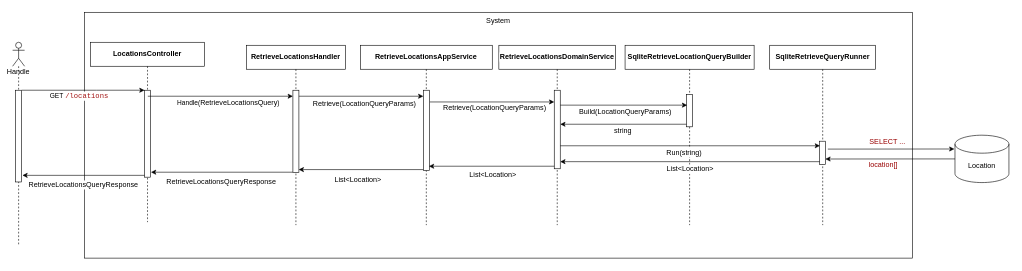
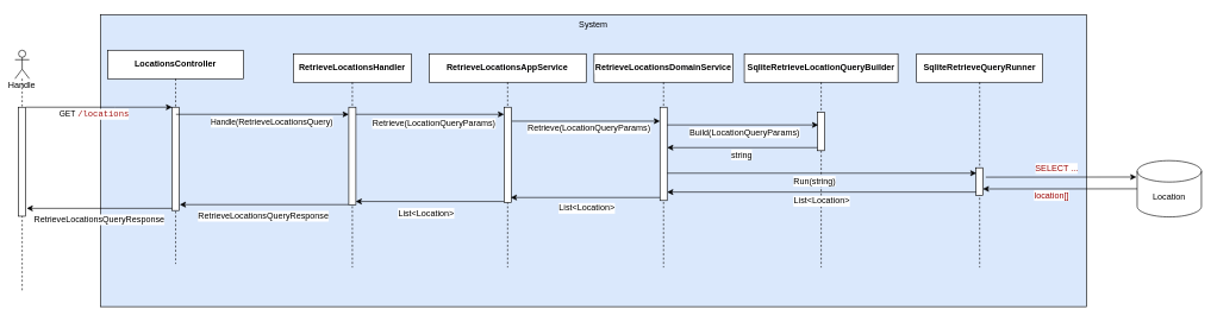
  <mxCell id="0" />
  <mxCell id="1" parent="0" />
- <mxCell id="2" value="System" style="rounded=0;whiteSpace=wrap;html=1;align=center;verticalAlign=top;" parent="1" vertex="1"><mxGeometry x="140.25" y="20" width="1380.75" height="410" as="geometry" /></mxCell>
+ <mxCell id="2" value="System" style="rounded=0;whiteSpace=wrap;html=1;align=center;verticalAlign=top;fillColor=#dae8fc;" parent="1" vertex="1"><mxGeometry x="140.25" y="20" width="1380.75" height="410" as="geometry" /></mxCell>
  <mxCell id="3" value="&lt;span style=&quot;font-weight: 700&quot;&gt;RetrieveLocationsHandler&lt;/span&gt;" style="shape=umlLifeline;perimeter=lifelinePerimeter;whiteSpace=wrap;html=1;container=1;collapsible=0;recursiveResize=0;outlineConnect=0;align=center;" parent="1" vertex="1"><mxGeometry x="410.25" y="75" width="165" height="300" as="geometry" /></mxCell>
  <mxCell id="4" value="" style="html=1;points=[];perimeter=orthogonalPerimeter;align=center;" parent="1" vertex="1"><mxGeometry x="487.75" y="150" width="10" height="137" as="geometry" /></mxCell>
  <mxCell id="5" value="Handle" style="shape=umlLifeline;participant=umlActor;perimeter=lifelinePerimeter;whiteSpace=wrap;html=1;container=1;collapsible=0;recursiveResize=0;verticalAlign=top;spacingTop=36;outlineConnect=0;align=center;" parent="1" vertex="1"><mxGeometry x="20.25" y="70" width="20" height="340" as="geometry" /></mxCell>
  <mxCell id="6" value="" style="html=1;points=[];perimeter=orthogonalPerimeter;align=center;" parent="5" vertex="1"><mxGeometry x="5" y="80" width="10" height="153" as="geometry" /></mxCell>
  <mxCell id="7" value="&lt;span style=&quot;font-weight: 700&quot;&gt;LocationsController&lt;/span&gt;" style="shape=umlLifeline;perimeter=lifelinePerimeter;whiteSpace=wrap;html=1;container=1;collapsible=0;recursiveResize=0;outlineConnect=0;align=center;" parent="1" vertex="1"><mxGeometry x="150.25" y="70" width="190" height="300" as="geometry" /></mxCell>
  <mxCell id="8" value="" style="html=1;points=[];perimeter=orthogonalPerimeter;align=center;" parent="7" vertex="1"><mxGeometry x="90" y="80" width="10" height="145" as="geometry" /></mxCell>
  <mxCell id="9" value="&lt;div style=&quot;background-color: rgb(255 , 255 , 254) ; font-family: &amp;#34;consolas&amp;#34; , &amp;#34;courier new&amp;#34; , monospace ; line-height: 16px&quot;&gt;&lt;span style=&quot;font-family: &amp;#34;helvetica&amp;#34; ; font-weight: 700 ; background-color: rgb(255 , 255 , 255)&quot;&gt;RetrieveLocationsAppService&lt;/span&gt;&lt;br&gt;&lt;/div&gt;" style="shape=umlLifeline;perimeter=lifelinePerimeter;whiteSpace=wrap;html=1;container=1;collapsible=0;recursiveResize=0;outlineConnect=0;align=center;" parent="1" vertex="1"><mxGeometry x="600.25" y="75" width="220" height="300" as="geometry" /></mxCell>
  <mxCell id="10" value="" style="html=1;points=[];perimeter=orthogonalPerimeter;align=center;" parent="9" vertex="1"><mxGeometry x="105" y="75" width="10" height="134" as="geometry" /></mxCell>
  <mxCell id="11" value="&lt;div style=&quot;background-color: rgb(255 , 255 , 254) ; font-family: &amp;#34;consolas&amp;#34; , &amp;#34;courier new&amp;#34; , monospace ; line-height: 16px&quot;&gt;&lt;span style=&quot;font-family: &amp;#34;helvetica&amp;#34; ; font-weight: 700 ; background-color: rgb(255 , 255 , 255)&quot;&gt;RetrieveLocationsDomainService&lt;/span&gt;&lt;br&gt;&lt;/div&gt;" style="shape=umlLifeline;perimeter=lifelinePerimeter;whiteSpace=wrap;html=1;container=1;collapsible=0;recursiveResize=0;outlineConnect=0;align=center;" parent="1" vertex="1"><mxGeometry x="831.25" y="75" width="194.75" height="300" as="geometry" /></mxCell>
  <mxCell id="12" value="" style="html=1;points=[];perimeter=orthogonalPerimeter;align=center;" parent="11" vertex="1"><mxGeometry x="92.38" y="75" width="10" height="131" as="geometry" /></mxCell>
  <mxCell id="13" style="edgeStyle=orthogonalEdgeStyle;rounded=0;orthogonalLoop=1;jettySize=auto;html=1;" parent="1" source="6" target="8" edge="1"><mxGeometry relative="1" as="geometry"><Array as="points"><mxPoint x="160.25" y="150" /><mxPoint x="160.25" y="150" /></Array></mxGeometry></mxCell>
  <mxCell id="14" value="GET&amp;nbsp;&lt;span style=&quot;color: rgb(163 , 21 , 21) ; background-color: rgb(255 , 255 , 254) ; font-family: &amp;#34;consolas&amp;#34; , &amp;#34;courier new&amp;#34; , monospace ; font-size: 12px&quot;&gt;/locations&lt;/span&gt;" style="edgeLabel;html=1;align=center;verticalAlign=middle;resizable=0;points=[];" parent="13" vertex="1" connectable="0"><mxGeometry x="-0.291" y="-1" relative="1" as="geometry"><mxPoint x="22.59" y="8.97" as="offset" /></mxGeometry></mxCell>
  <mxCell id="15" style="rounded=0;orthogonalLoop=1;jettySize=auto;html=1;" parent="1" edge="1"><mxGeometry relative="1" as="geometry"><mxPoint x="245.75" y="160.004" as="sourcePoint" /><mxPoint x="487.75" y="160.004" as="targetPoint" /></mxGeometry></mxCell>
  <mxCell id="16" value="Handle(&lt;span style=&quot;font-size: 12px&quot;&gt;RetrieveLocationsQuery&lt;/span&gt;)" style="edgeLabel;html=1;align=center;verticalAlign=middle;resizable=0;points=[];" parent="15" vertex="1" connectable="0"><mxGeometry x="-0.291" y="-1" relative="1" as="geometry"><mxPoint x="47.59" y="9.33" as="offset" /></mxGeometry></mxCell>
  <mxCell id="17" style="rounded=0;orthogonalLoop=1;jettySize=auto;html=1;" parent="1" target="10" edge="1"><mxGeometry relative="1" as="geometry"><mxPoint x="497.75" y="160.004" as="sourcePoint" /><mxPoint x="700.25" y="160" as="targetPoint" /></mxGeometry></mxCell>
  <mxCell id="18" value="&lt;span style=&quot;font-size: 12px ; text-align: left&quot;&gt;Retrieve&lt;/span&gt;&lt;span style=&quot;font-size: 12px ; text-align: left&quot;&gt;(&lt;/span&gt;&lt;span style=&quot;font-size: 12px&quot;&gt;LocationQueryParams&lt;/span&gt;&lt;span style=&quot;font-size: 12px ; text-align: left&quot;&gt;)&lt;/span&gt;" style="edgeLabel;html=1;align=center;verticalAlign=middle;resizable=0;points=[];" parent="17" vertex="1" connectable="0"><mxGeometry x="-0.291" y="-1" relative="1" as="geometry"><mxPoint x="35" y="11" as="offset" /></mxGeometry></mxCell>
  <mxCell id="19" style="rounded=0;orthogonalLoop=1;jettySize=auto;html=1;exitX=1.095;exitY=0.146;exitDx=0;exitDy=0;exitPerimeter=0;" parent="1" target="12" edge="1" source="10"><mxGeometry relative="1" as="geometry"><mxPoint x="720.25" y="170.004" as="sourcePoint" /><mxPoint x="910.25" y="171" as="targetPoint" /></mxGeometry></mxCell>
  <mxCell id="20" value="&lt;span style=&quot;font-size: 12px ; text-align: left&quot;&gt;Retrieve&lt;/span&gt;&lt;span style=&quot;font-size: 12px ; text-align: left&quot;&gt;(&lt;/span&gt;&lt;span style=&quot;font-size: 12px&quot;&gt;LocationQueryParams&lt;/span&gt;&lt;span style=&quot;font-size: 12px ; text-align: left&quot;&gt;)&lt;/span&gt;" style="edgeLabel;html=1;align=center;verticalAlign=middle;resizable=0;points=[];" parent="19" vertex="1" connectable="0"><mxGeometry x="-0.291" y="-1" relative="1" as="geometry"><mxPoint x="32.86" y="9.33" as="offset" /></mxGeometry></mxCell>
  <mxCell id="21" style="rounded=0;orthogonalLoop=1;jettySize=auto;html=1;entryX=1.135;entryY=0.928;entryDx=0;entryDy=0;entryPerimeter=0;" parent="1" source="8" edge="1" target="6"><mxGeometry relative="1" as="geometry"><mxPoint x="80.25" y="224.579" as="sourcePoint" /><mxPoint x="30.25" y="224.58" as="targetPoint" /></mxGeometry></mxCell>
  <mxCell id="22" value="&lt;span style=&quot;font-size: 12px&quot;&gt;RetrieveLocationsQueryResponse&lt;/span&gt;" style="edgeLabel;html=1;align=center;verticalAlign=middle;resizable=0;points=[];" parent="21" vertex="1" connectable="0"><mxGeometry x="-0.291" y="-1" relative="1" as="geometry"><mxPoint x="-31" y="17" as="offset" /></mxGeometry></mxCell>
  <mxCell id="23" style="rounded=0;orthogonalLoop=1;jettySize=auto;html=1;entryX=1.075;entryY=0.943;entryDx=0;entryDy=0;entryPerimeter=0;" parent="1" target="8" edge="1" source="4"><mxGeometry relative="1" as="geometry"><mxPoint x="488.81" y="221.4" as="sourcePoint" /><mxPoint x="250.25" y="220" as="targetPoint" /></mxGeometry></mxCell>
  <mxCell id="24" value="&lt;span style=&quot;font-size: 12px&quot;&gt;RetrieveLocationsQueryResponse&lt;/span&gt;" style="edgeLabel;html=1;align=center;verticalAlign=middle;resizable=0;points=[];" parent="23" vertex="1" connectable="0"><mxGeometry x="-0.291" y="-1" relative="1" as="geometry"><mxPoint x="-35.78" y="16.74" as="offset" /></mxGeometry></mxCell>
  <mxCell id="25" style="rounded=0;orthogonalLoop=1;jettySize=auto;html=1;entryX=0.935;entryY=0.946;entryDx=0;entryDy=0;entryPerimeter=0;" parent="1" source="12" edge="1" target="10"><mxGeometry relative="1" as="geometry"><mxPoint x="907.25" y="218" as="sourcePoint" /><mxPoint x="717.25" y="218" as="targetPoint" /></mxGeometry></mxCell>
  <mxCell id="26" value="&lt;span style=&quot;font-size: 12px ; text-align: left&quot;&gt;List&amp;lt;Location&amp;gt;&lt;/span&gt;" style="edgeLabel;html=1;align=center;verticalAlign=middle;resizable=0;points=[];" parent="25" vertex="1" connectable="0"><mxGeometry x="-0.291" y="-1" relative="1" as="geometry"><mxPoint x="-29.5" y="16.0" as="offset" /></mxGeometry></mxCell>
  <mxCell id="27" value="&lt;div style=&quot;background-color: rgb(255 , 255 , 254) ; font-family: &amp;#34;consolas&amp;#34; , &amp;#34;courier new&amp;#34; , monospace ; line-height: 16px&quot;&gt;&lt;span style=&quot;font-family: &amp;#34;helvetica&amp;#34; ; font-weight: 700 ; background-color: rgb(255 , 255 , 255)&quot;&gt;SqliteRetrieveLocationQueryBuilder&lt;/span&gt;&lt;br&gt;&lt;/div&gt;" style="shape=umlLifeline;perimeter=lifelinePerimeter;whiteSpace=wrap;html=1;container=1;collapsible=0;recursiveResize=0;outlineConnect=0;align=center;" vertex="1" parent="1"><mxGeometry x="1041.75" y="75" width="215.25" height="300" as="geometry" /></mxCell>
  <mxCell id="28" value="" style="html=1;points=[];perimeter=orthogonalPerimeter;align=center;" vertex="1" parent="27"><mxGeometry x="102.63" y="82" width="10" height="54" as="geometry" /></mxCell>
  <mxCell id="29" value="&lt;div style=&quot;background-color: rgb(255 , 255 , 254) ; font-family: &amp;#34;consolas&amp;#34; , &amp;#34;courier new&amp;#34; , monospace ; line-height: 16px&quot;&gt;&lt;span style=&quot;font-family: &amp;#34;helvetica&amp;#34; ; font-weight: 700 ; background-color: rgb(255 , 255 , 255)&quot;&gt;SqliteRetrieveQueryRunner&lt;/span&gt;&lt;br&gt;&lt;/div&gt;" style="shape=umlLifeline;perimeter=lifelinePerimeter;whiteSpace=wrap;html=1;container=1;collapsible=0;recursiveResize=0;outlineConnect=0;align=center;" vertex="1" parent="1"><mxGeometry x="1283" y="75" width="176.75" height="300" as="geometry" /></mxCell>
  <mxCell id="30" value="" style="html=1;points=[];perimeter=orthogonalPerimeter;align=center;" vertex="1" parent="29"><mxGeometry x="83.37" y="160" width="10" height="39" as="geometry" /></mxCell>
  <mxCell id="31" value="Location" style="shape=cylinder3;whiteSpace=wrap;html=1;boundedLbl=1;backgroundOutline=1;size=15;" vertex="1" parent="1"><mxGeometry x="1592" y="225" width="90" height="79" as="geometry" /></mxCell>
  <mxCell id="32" style="rounded=0;orthogonalLoop=1;jettySize=auto;html=1;entryX=0.091;entryY=0.331;entryDx=0;entryDy=0;entryPerimeter=0;" edge="1" parent="1" source="12" target="28"><mxGeometry relative="1" as="geometry"><mxPoint x="910.25" y="171" as="sourcePoint" /><mxPoint x="720.25" y="170.004" as="targetPoint" /></mxGeometry></mxCell>
  <mxCell id="33" value="&lt;span style=&quot;font-size: 12px ; text-align: left&quot;&gt;Build(&lt;/span&gt;&lt;span style=&quot;font-size: 12px ; text-align: left&quot;&gt;LocationQueryParams&lt;/span&gt;&lt;span style=&quot;font-size: 12px ; text-align: left&quot;&gt;)&lt;/span&gt;" style="edgeLabel;html=1;align=center;verticalAlign=middle;resizable=0;points=[];" vertex="1" connectable="0" parent="32"><mxGeometry x="-0.291" y="-1" relative="1" as="geometry"><mxPoint x="33" y="10" as="offset" /></mxGeometry></mxCell>
  <mxCell id="34" style="rounded=0;orthogonalLoop=1;jettySize=auto;html=1;exitX=-0.024;exitY=0.921;exitDx=0;exitDy=0;exitPerimeter=0;" edge="1" parent="1" source="28" target="12"><mxGeometry relative="1" as="geometry"><mxPoint x="720.25" y="170.004" as="sourcePoint" /><mxPoint x="910.25" y="171" as="targetPoint" /></mxGeometry></mxCell>
  <mxCell id="35" value="&lt;span style=&quot;font-size: 12px ; text-align: left&quot;&gt;string&lt;/span&gt;" style="edgeLabel;html=1;align=center;verticalAlign=middle;resizable=0;points=[];" vertex="1" connectable="0" parent="34"><mxGeometry x="-0.291" y="-1" relative="1" as="geometry"><mxPoint x="-32" y="11" as="offset" /></mxGeometry></mxCell>
  <mxCell id="36" style="rounded=0;orthogonalLoop=1;jettySize=auto;html=1;entryX=0.049;entryY=0.196;entryDx=0;entryDy=0;entryPerimeter=0;" edge="1" parent="1" source="12" target="30"><mxGeometry relative="1" as="geometry"><mxPoint x="910.25" y="171" as="sourcePoint" /><mxPoint x="720.25" y="170.004" as="targetPoint" /></mxGeometry></mxCell>
  <mxCell id="37" value="&lt;span style=&quot;font-size: 12px ; text-align: left&quot;&gt;Run&lt;/span&gt;&lt;span style=&quot;font-size: 12px ; text-align: left&quot;&gt;(string)&lt;/span&gt;" style="edgeLabel;html=1;align=center;verticalAlign=middle;resizable=0;points=[];" vertex="1" connectable="0" parent="36"><mxGeometry x="-0.291" y="-1" relative="1" as="geometry"><mxPoint x="52" y="10" as="offset" /></mxGeometry></mxCell>
  <mxCell id="38" style="rounded=0;orthogonalLoop=1;jettySize=auto;html=1;exitX=0.006;exitY=0.875;exitDx=0;exitDy=0;exitPerimeter=0;" edge="1" parent="1" source="30" target="12"><mxGeometry relative="1" as="geometry"><mxPoint x="720.25" y="170.004" as="sourcePoint" /><mxPoint x="910.25" y="171" as="targetPoint" /></mxGeometry></mxCell>
  <mxCell id="39" value="&lt;span style=&quot;font-size: 12px ; text-align: left&quot;&gt;List&amp;lt;Location&amp;gt;&lt;/span&gt;" style="edgeLabel;html=1;align=center;verticalAlign=middle;resizable=0;points=[];" vertex="1" connectable="0" parent="38"><mxGeometry x="-0.291" y="-1" relative="1" as="geometry"><mxPoint x="-64" y="13" as="offset" /></mxGeometry></mxCell>
  <mxCell id="40" style="rounded=0;orthogonalLoop=1;jettySize=auto;html=1;entryX=0.946;entryY=0.762;entryDx=0;entryDy=0;entryPerimeter=0;" edge="1" parent="1" source="31" target="30"><mxGeometry relative="1" as="geometry"><mxPoint x="910.25" y="171" as="sourcePoint" /><mxPoint x="720.25" y="170.004" as="targetPoint" /></mxGeometry></mxCell>
  <mxCell id="41" value="&lt;span style=&quot;font-size: 12px ; text-align: left&quot;&gt;location[]&lt;/span&gt;" style="edgeLabel;html=1;align=center;verticalAlign=middle;resizable=0;points=[];fontColor=#990000;" vertex="1" connectable="0" parent="40"><mxGeometry x="-0.291" y="-1" relative="1" as="geometry"><mxPoint x="-43" y="10" as="offset" /></mxGeometry></mxCell>
  <mxCell id="42" style="rounded=0;orthogonalLoop=1;jettySize=auto;html=1;exitX=1.36;exitY=0.338;exitDx=0;exitDy=0;exitPerimeter=0;" edge="1" parent="1" source="30"><mxGeometry relative="1" as="geometry"><mxPoint x="720.25" y="170.004" as="sourcePoint" /><mxPoint x="1591" y="248" as="targetPoint" /></mxGeometry></mxCell>
  <mxCell id="43" value="&lt;span style=&quot;font-size: 12px ; text-align: left&quot;&gt;SELECT ...&lt;/span&gt;" style="edgeLabel;html=1;align=center;verticalAlign=middle;resizable=0;points=[];fontColor=#990000;" vertex="1" connectable="0" parent="42"><mxGeometry x="-0.291" y="-1" relative="1" as="geometry"><mxPoint x="24" y="-14" as="offset" /></mxGeometry></mxCell>
  <mxCell id="44" style="rounded=0;orthogonalLoop=1;jettySize=auto;html=1;entryX=0.965;entryY=0.966;entryDx=0;entryDy=0;entryPerimeter=0;" parent="1" edge="1" target="4" source="10"><mxGeometry relative="1" as="geometry"><mxPoint x="710.25" y="218" as="sourcePoint" /><mxPoint x="497.75" y="218" as="targetPoint" /></mxGeometry></mxCell>
  <mxCell id="45" value="&lt;span style=&quot;font-size: 12px ; text-align: left&quot;&gt;List&amp;lt;Location&amp;gt;&lt;/span&gt;" style="edgeLabel;html=1;align=center;verticalAlign=middle;resizable=0;points=[];" parent="44" vertex="1" connectable="0"><mxGeometry x="-0.291" y="-1" relative="1" as="geometry"><mxPoint x="-35.78" y="16.74" as="offset" /></mxGeometry></mxCell>
